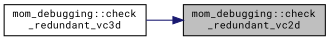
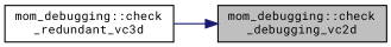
  digraph {
    rankdir=RL
    fontname="Roboto Mono"
    node [color=black fontname="Roboto Mono" fontsize=10 shape=record style=filled]
-   n1 [fillcolor=grey75 fontcolor=black height=0.2 label="mom_debugging::check\l_redundant_vc2d" width=0.4]
+   n1 [fillcolor=grey75 fontcolor=black height=0.2 label="mom_debugging::check\l_debugging_vc2d" width=0.4]
    n2 [fillcolor=white height=0.2 label="mom_debugging::check\l_redundant_vc3d" width=0.4]
    n1 -> n2 [color=midnightblue dir=back fontname="Roboto Mono" fontsize=10 labelfontname=Helvetica labelfontsize=10 style=solid]
  }
